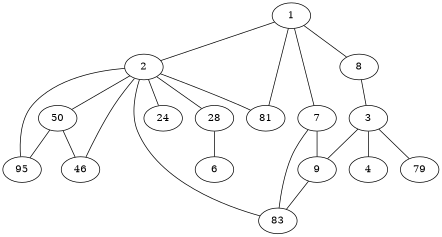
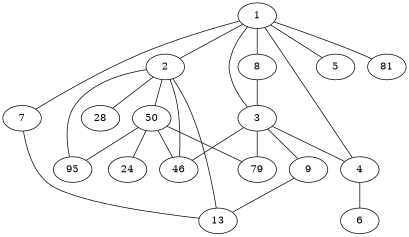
  graph {
    1
    2
    3
    4
+   5
    7
    8
    n8 [label=81]
    n9 [label=50]
    n10 [label=95]
    n11 [label=46]
    n12 [label=79]
-   13 [label=83]
+   13
    n14 [label=24]
    n15 [label=28]
    9
    6
    1 -- 2
+   1 -- 3
+   1 -- 4
+   1 -- 5
    1 -- 7
    1 -- 8
    1 -- n8
-   2 -- n8
    2 -- n9
    2 -- n10
    2 -- n11
    2 -- 13
-   2 -- n14
+   n9 -- n14
    2 -- n15
    3 -- 4
+   3 -- n11
    3 -- n12
    3 -- 9
-   n15 -- 6
+   4 -- 6
    7 -- 13
-   7 -- 9
    8 -- 3
    n9 -- n10
    n9 -- n11
+   n9 -- n12
    9 -- 13
  }
